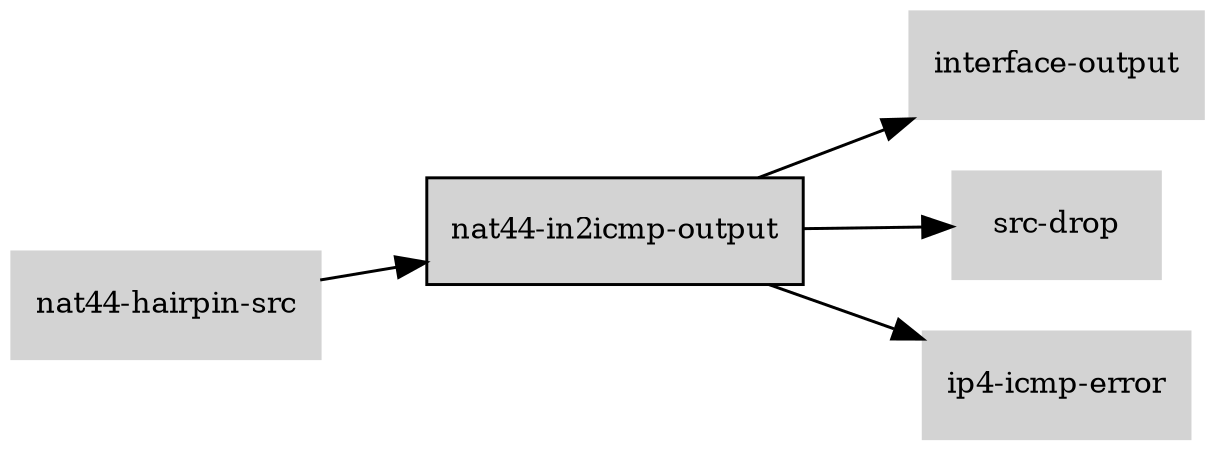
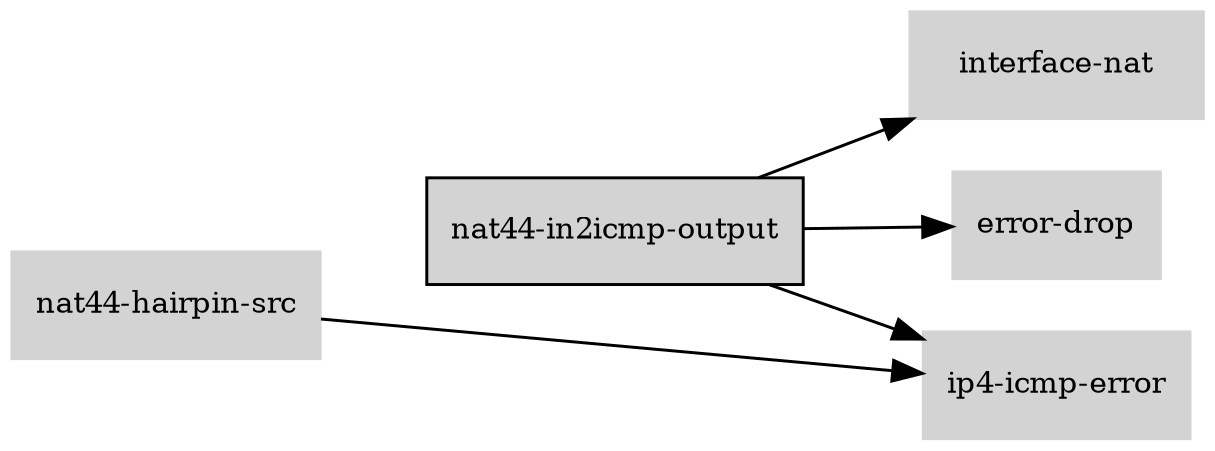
  digraph {
    rankdir=LR
    node [color=lightgray fillcolor=lightgray fontcolor=black fontsize=10 shape=box style=filled]
    edge [fontsize=8]
    n1 [color=black label="nat44-in2icmp-output"]
-   "interface-output"
-   "error-drop" [label="src-drop"]
+   "interface-output" [label="interface-nat"]
+   "error-drop"
    "ip4-icmp-error"
    "nat44-hairpin-src"
    n1 -> "interface-output"
    n1 -> "error-drop"
    n1 -> "ip4-icmp-error"
-   "nat44-hairpin-src" -> n1
+   "nat44-hairpin-src" -> "ip4-icmp-error"
  }
